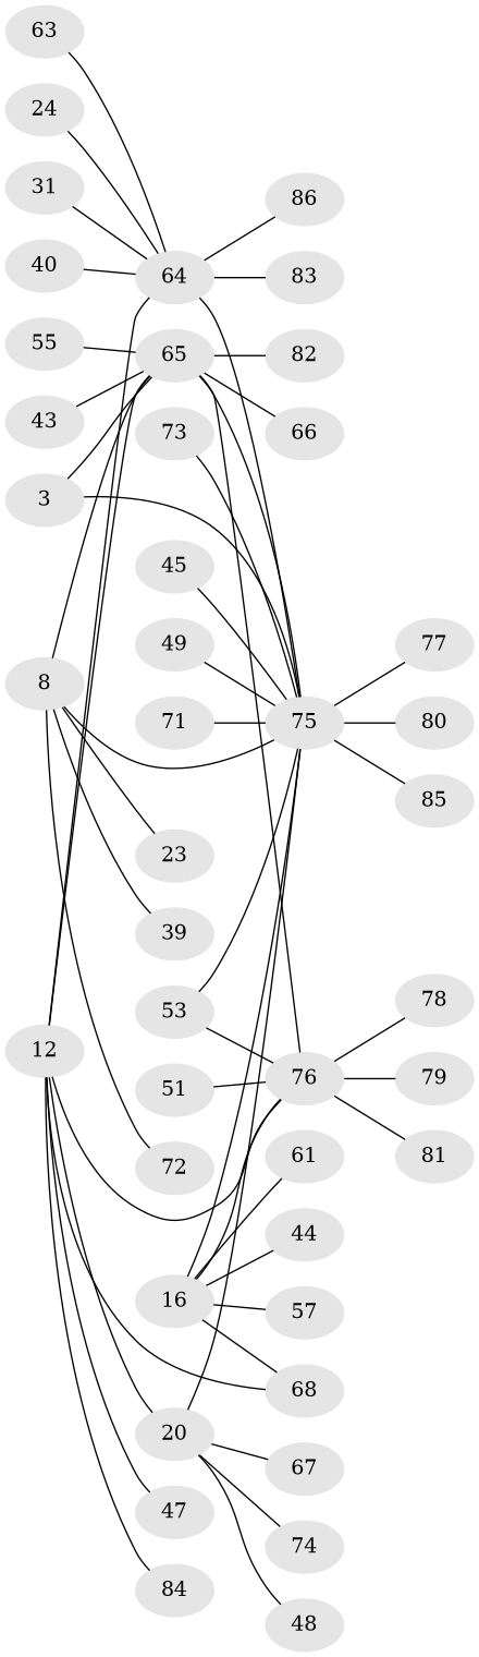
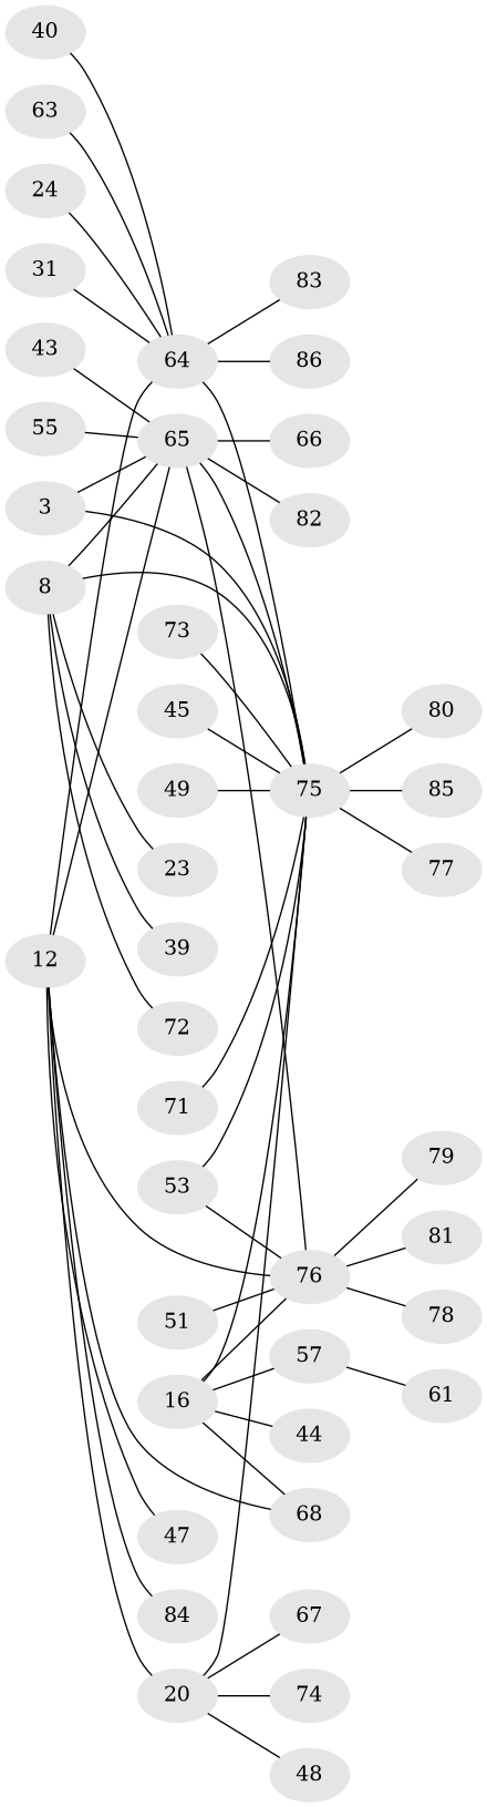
  graph {
    rankdir=LR
    node [color=gray90 style=filled]
    3 [super="+2"]
    65 [super="+21+59+6+22"]
    75 [super="+41+70"]
    76 [super="+15+27"]
    66
    82 [super="+35"]
    77
    80
    85 [super="+64"]
    8 [super="+7"]
    23
    39 [super="+33"]
    72
    12 [super="+11"]
    20 [super="+19"]
    47
    68 [super="+32"]
    n18 [label=64 super="+62+10"]
    84
    48
    67
    74 [super="+60"]
    83
    86
    78
    79
    81
    16 [super="+13"]
    44 [super="+38"]
    57
    61 [super="+52"]
    24
    31
    43 [super="+26"]
    45
    n36 [label=40]
    49
    51
    53
    55
    63
    71
    73 [super="+42"]
    3 -- 65
    3 -- 75 [weight=4]
    65 -- 75
    65 -- 76
    65 -- 66
    65 -- 82
    75 -- 77
    75 -- 80
    75 -- 85
    76 -- 78
    76 -- 79
    76 -- 81
    8 -- 65 [weight=4]
    8 -- 75
    8 -- 23
    8 -- 39
    8 -- 72
    12 -- 65
    12 -- 76
    12 -- 20
    12 -- 47
    12 -- 68
    12 -- n18 [weight=4]
    12 -- 84
    20 -- 75 [weight=5]
    20 -- 48
    20 -- 67
    20 -- 74
    n18 -- 75
    n18 -- 83
    n18 -- 86
    16 -- 75 [weight=2]
    16 -- 76 [weight=4]
    16 -- 68
    16 -- 44
    16 -- 57
-   16 -- 61
+   57 -- 61
    24 -- n18
    31 -- n18
    43 -- 65
    45 -- 75
    n36 -- n18
    49 -- 75
    51 -- 76
    53 -- 75
    53 -- 76
    55 -- 65
    63 -- n18
    71 -- 75
    73 -- 75
  }
